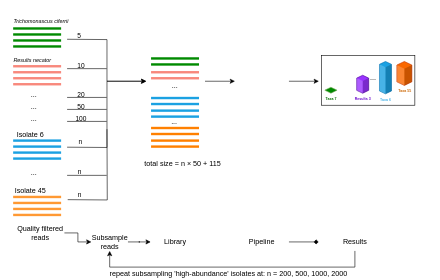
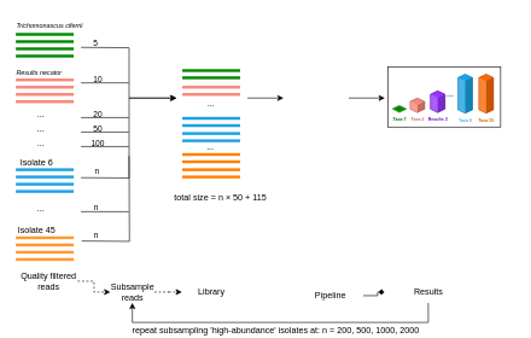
  <mxCell id="0" />
  <mxCell id="1" parent="0" />
  <mxCell id="2" style="edgeStyle=orthogonalEdgeStyle;rounded=0;orthogonalLoop=1;jettySize=auto;html=1;entryX=0;entryY=0.5;entryDx=0;entryDy=0;fontFamily=Helvetica;fontSize=12;fontColor=#ffffff;" parent="1" target="46" edge="1"><mxGeometry relative="1" as="geometry"><mxPoint x="111" y="65" as="sourcePoint" /></mxGeometry></mxCell>
  <mxCell id="3" value="5" style="edgeLabel;html=1;align=center;verticalAlign=middle;resizable=0;points=[];labelBackgroundColor=none;" parent="2" vertex="1" connectable="0"><mxGeometry x="-0.682" relative="1" as="geometry"><mxPoint x="-12" y="-6" as="offset" /></mxGeometry></mxCell>
  <mxCell id="4" value="" style="rounded=0;whiteSpace=wrap;html=1;fillColor=#008a00;strokeColor=none;fontColor=#ffffff;" parent="1" vertex="1"><mxGeometry x="21" y="45" width="80" height="4" as="geometry" /></mxCell>
  <mxCell id="5" value="" style="rounded=0;whiteSpace=wrap;html=1;fillColor=#008a00;strokeColor=none;fontColor=#ffffff;" parent="1" vertex="1"><mxGeometry x="21" y="55" width="80" height="4" as="geometry" /></mxCell>
  <mxCell id="6" value="" style="rounded=0;whiteSpace=wrap;html=1;fillColor=#008a00;strokeColor=none;fontColor=#ffffff;" parent="1" vertex="1"><mxGeometry x="21" y="65" width="80" height="4" as="geometry" /></mxCell>
  <mxCell id="7" value="" style="rounded=0;whiteSpace=wrap;html=1;fillColor=#008a00;strokeColor=none;fontColor=#ffffff;" parent="1" vertex="1"><mxGeometry x="21" y="75" width="80" height="4" as="geometry" /></mxCell>
  <mxCell id="8" value="Trichomonascus ciferrii" style="text;html=1;align=left;verticalAlign=middle;whiteSpace=wrap;rounded=0;fontFamily=Helvetica;fontSize=9;fontStyle=2" parent="1" vertex="1"><mxGeometry x="20" y="20" width="135" height="30" as="geometry" /></mxCell>
  <mxCell id="9" value="" style="rounded=0;whiteSpace=wrap;html=1;fillColor=#F8887C;strokeColor=none;" parent="1" vertex="1"><mxGeometry x="21" y="108" width="80" height="4" as="geometry" /></mxCell>
  <mxCell id="10" value="" style="rounded=0;whiteSpace=wrap;html=1;fillColor=#F8887C;strokeColor=none;" parent="1" vertex="1"><mxGeometry x="21" y="118" width="80" height="4" as="geometry" /></mxCell>
  <mxCell id="11" value="" style="rounded=0;whiteSpace=wrap;html=1;fillColor=#F8887C;strokeColor=none;" parent="1" vertex="1"><mxGeometry x="21" y="128" width="80" height="4" as="geometry" /></mxCell>
  <mxCell id="12" value="" style="rounded=0;whiteSpace=wrap;html=1;fillColor=#F8887C;strokeColor=none;" parent="1" vertex="1"><mxGeometry x="21" y="138" width="80" height="4" as="geometry" /></mxCell>
  <mxCell id="13" value="&lt;em style=&quot;font-size: 9px;&quot;&gt;Results necator&lt;/em&gt;" style="text;html=1;align=left;verticalAlign=middle;whiteSpace=wrap;rounded=0;fontFamily=Helvetica;fontSize=9;" parent="1" vertex="1"><mxGeometry x="20" y="85" width="126" height="30" as="geometry" /></mxCell>
  <mxCell id="14" value="..." style="text;html=1;align=center;verticalAlign=middle;whiteSpace=wrap;rounded=0;fontFamily=Helvetica;fontSize=12;" parent="1" vertex="1"><mxGeometry x="26" y="143" width="60" height="30" as="geometry" /></mxCell>
  <mxCell id="15" value="" style="rounded=0;whiteSpace=wrap;html=1;fillColor=#1ba1e2;strokeColor=none;fontColor=#ffffff;" parent="1" vertex="1"><mxGeometry x="21" y="232" width="80" height="4" as="geometry" /></mxCell>
  <mxCell id="16" value="" style="rounded=0;whiteSpace=wrap;html=1;fillColor=#1ba1e2;strokeColor=none;fontColor=#ffffff;" parent="1" vertex="1"><mxGeometry x="21" y="242" width="80" height="4" as="geometry" /></mxCell>
  <mxCell id="17" style="edgeStyle=orthogonalEdgeStyle;rounded=0;orthogonalLoop=1;jettySize=auto;html=1;entryX=0;entryY=0.5;entryDx=0;entryDy=0;fontFamily=Helvetica;fontSize=12;fontColor=#ffffff;" parent="1" target="46" edge="1"><mxGeometry relative="1" as="geometry"><mxPoint x="111" y="245" as="sourcePoint" /></mxGeometry></mxCell>
  <mxCell id="18" value="n" style="edgeLabel;html=1;align=center;verticalAlign=middle;resizable=0;points=[];labelBackgroundColor=none;" parent="17" vertex="1" connectable="0"><mxGeometry x="-0.805" y="1" relative="1" as="geometry"><mxPoint x="-3" y="-8" as="offset" /></mxGeometry></mxCell>
  <mxCell id="19" value="" style="rounded=0;whiteSpace=wrap;html=1;fillColor=#1ba1e2;strokeColor=none;fontColor=#ffffff;" parent="1" vertex="1"><mxGeometry x="21" y="252" width="80" height="4" as="geometry" /></mxCell>
  <mxCell id="20" value="" style="rounded=0;whiteSpace=wrap;html=1;fillColor=#1ba1e2;strokeColor=none;fontColor=#ffffff;" parent="1" vertex="1"><mxGeometry x="21" y="262" width="80" height="4" as="geometry" /></mxCell>
  <mxCell id="21" value="Isolate 6" style="text;html=1;align=center;verticalAlign=middle;whiteSpace=wrap;rounded=0;fontFamily=Helvetica;fontSize=12;" parent="1" vertex="1"><mxGeometry x="20" y="209" width="60" height="30" as="geometry" /></mxCell>
- <mxCell id="22" style="edgeStyle=orthogonalEdgeStyle;rounded=0;orthogonalLoop=1;jettySize=auto;html=1;exitX=1;exitY=0.5;exitDx=0;exitDy=0;fontFamily=Helvetica;fontSize=12;fontColor=#ffffff;" parent="1" source="23" target="51" edge="1"><mxGeometry relative="1" as="geometry" /></mxCell>
+ <mxCell id="22" style="edgeStyle=orthogonalEdgeStyle;rounded=0;orthogonalLoop=1;jettySize=auto;html=1;exitX=1;exitY=0.5;exitDx=0;exitDy=0;fontFamily=Helvetica;fontSize=12;fontColor=#ffffff;dashed=1;" parent="1" source="23" target="51" edge="1"><mxGeometry relative="1" as="geometry" /></mxCell>
  <mxCell id="23" value="Quality filtered reads" style="text;html=1;align=center;verticalAlign=middle;whiteSpace=wrap;rounded=0;fontFamily=Helvetica;fontSize=12;" parent="1" vertex="1"><mxGeometry x="25.5" y="373" width="81" height="30" as="geometry" /></mxCell>
  <mxCell id="24" value="" style="rounded=0;whiteSpace=wrap;html=1;fillColor=#1ba1e2;strokeColor=none;fontColor=#ffffff;" parent="1" vertex="1"><mxGeometry x="251" y="161" width="80" height="4" as="geometry" /></mxCell>
  <mxCell id="25" value="" style="rounded=0;whiteSpace=wrap;html=1;fillColor=#1ba1e2;strokeColor=none;fontColor=#ffffff;" parent="1" vertex="1"><mxGeometry x="251" y="171" width="80" height="4" as="geometry" /></mxCell>
  <mxCell id="26" value="" style="rounded=0;whiteSpace=wrap;html=1;fillColor=#F8887C;strokeColor=none;" parent="1" vertex="1"><mxGeometry x="251" y="118" width="80" height="4" as="geometry" /></mxCell>
  <mxCell id="27" value="" style="rounded=0;whiteSpace=wrap;html=1;fillColor=#F8887C;strokeColor=none;" parent="1" vertex="1"><mxGeometry x="251" y="128" width="80" height="4" as="geometry" /></mxCell>
  <mxCell id="28" value="" style="rounded=0;whiteSpace=wrap;html=1;fillColor=#008a00;strokeColor=none;fontColor=#ffffff;" parent="1" vertex="1"><mxGeometry x="251" y="95" width="80" height="4" as="geometry" /></mxCell>
  <mxCell id="29" value="" style="rounded=0;whiteSpace=wrap;html=1;fillColor=#008a00;strokeColor=none;fontColor=#ffffff;" parent="1" vertex="1"><mxGeometry x="251" y="105" width="80" height="4" as="geometry" /></mxCell>
  <mxCell id="30" value="..." style="text;html=1;align=center;verticalAlign=middle;whiteSpace=wrap;rounded=0;fontFamily=Helvetica;fontSize=12;" parent="1" vertex="1"><mxGeometry x="261" y="128" width="60" height="30" as="geometry" /></mxCell>
  <mxCell id="31" value="Library" style="text;html=1;align=center;verticalAlign=middle;whiteSpace=wrap;rounded=0;fontFamily=Helvetica;fontSize=12;" parent="1" vertex="1"><mxGeometry x="250.5" y="388" width="81" height="30" as="geometry" /></mxCell>
  <mxCell id="32" style="edgeStyle=orthogonalEdgeStyle;rounded=0;orthogonalLoop=1;jettySize=auto;html=1;fontFamily=Helvetica;fontSize=12;fontColor=#ffffff;" parent="1" edge="1"><mxGeometry relative="1" as="geometry"><mxPoint x="531" y="135" as="targetPoint" /><mxPoint x="481" y="135" as="sourcePoint" /></mxGeometry></mxCell>
  <mxCell id="33" value="" style="shape=image;html=1;verticalAlign=top;verticalLabelPosition=bottom;labelBackgroundColor=#ffffff;imageAspect=0;aspect=fixed;image=https://cdn0.iconfinder.com/data/icons/construction-2-21/512/construction-industry-building-41-128.png;rounded=0;strokeColor=#005700;align=center;fontFamily=Helvetica;fontSize=12;fontColor=#ffffff;fillColor=#008a00;rotation=-90;" parent="1" vertex="1"><mxGeometry x="396" y="94" width="88" height="88" as="geometry" /></mxCell>
  <mxCell id="34" style="edgeStyle=orthogonalEdgeStyle;rounded=0;orthogonalLoop=1;jettySize=auto;html=1;exitX=1;exitY=0.5;exitDx=0;exitDy=0;fontFamily=Helvetica;fontSize=12;fontColor=#ffffff;endArrow=diamond;" parent="1" source="35" target="45" edge="1"><mxGeometry relative="1" as="geometry" /></mxCell>
- <mxCell id="35" value="Pipeline" style="text;html=1;align=center;verticalAlign=middle;whiteSpace=wrap;rounded=0;fontFamily=Helvetica;fontSize=12;" parent="1" vertex="1"><mxGeometry x="391" y="388" width="90" height="30" as="geometry" /></mxCell>
+ <mxCell id="35" value="Pipeline" style="text;html=1;align=center;verticalAlign=middle;whiteSpace=wrap;rounded=0;fontFamily=Helvetica;fontSize=12;" parent="1" vertex="1"><mxGeometry x="411" y="393" width="90" height="30" as="geometry" /></mxCell>
  <mxCell id="36" value="" style="group;fontSize=5;strokeColor=none;fontColor=#49b3e7;" parent="1" vertex="1" connectable="0"><mxGeometry x="541" y="95" width="170" height="80" as="geometry" /></mxCell>
  <mxCell id="37" value="" style="rounded=0;whiteSpace=wrap;html=1;strokeColor=#000000;align=center;verticalAlign=middle;fontFamily=Helvetica;fontSize=12;fontColor=#ffffff;fillColor=#FFFFFF;" parent="36" vertex="1"><mxGeometry x="-6" y="-3" width="156" height="83" as="geometry" /></mxCell>
  <mxCell id="38" value="Taxa 7" style="verticalLabelPosition=bottom;verticalAlign=top;html=1;shape=mxgraph.infographic.shadedCube;isoAngle=15;fillColor=#008900;strokeColor=#82b366;fontStyle=1;fontSize=6;shadow=0;rounded=0;align=center;fontFamily=Helvetica;fontColor=#006d00;" parent="36" vertex="1"><mxGeometry y="50" width="20" height="10" as="geometry" /></mxCell>
+ <mxCell id="39" value="&lt;font color=&quot;#c56c62&quot;&gt;Taxa 2&lt;/font&gt;" style="verticalLabelPosition=bottom;verticalAlign=top;html=1;shape=mxgraph.infographic.shadedCube;isoAngle=15;fillColor=#f7877b;strokeColor=#b85450;fontStyle=1;fontSize=6;shadow=0;rounded=0;align=center;fontFamily=Helvetica;" parent="36" vertex="1"><mxGeometry x="25" y="40" width="20" height="20" as="geometry" /></mxCell>
  <mxCell id="40" value="&lt;font color=&quot;#6600cc&quot;&gt;Results 3&lt;/font&gt;" style="verticalLabelPosition=bottom;verticalAlign=top;html=1;shape=mxgraph.infographic.shadedCube;isoAngle=15;fillColor=#9933FF;strokeColor=#4C0099;fontStyle=1;fontColor=#000000;fontSize=6;shadow=0;rounded=0;align=center;fontFamily=Helvetica;" parent="36" vertex="1"><mxGeometry x="53" y="30" width="20" height="30" as="geometry" /></mxCell>
  <mxCell id="41" value="..." style="text;html=1;align=center;verticalAlign=middle;whiteSpace=wrap;rounded=0;fontFamily=Helvetica;fontSize=12;" parent="36" vertex="1"><mxGeometry x="66" y="18.75" width="29" height="30" as="geometry" /></mxCell>
- <mxCell id="42" value="&lt;font color=&quot;#cc6600&quot;&gt;Taxa 55&lt;/font&gt;" style="verticalLabelPosition=bottom;verticalAlign=top;html=1;shape=mxgraph.infographic.shadedCube;isoAngle=15;fillColor=#fa6800;strokeColor=#C73500;fontStyle=1;fontColor=#000000;fontSize=6;shadow=0;rounded=0;align=center;fontFamily=Helvetica;" vertex="1" parent="36"><mxGeometry x="120" y="7" width="25" height="40" as="geometry" /></mxCell>
+ <mxCell id="42" value="&lt;font color=&quot;#cc6600&quot;&gt;Taxa 55&lt;/font&gt;" style="verticalLabelPosition=bottom;verticalAlign=top;html=1;shape=mxgraph.infographic.shadedCube;isoAngle=15;fillColor=#fa6800;strokeColor=#C73500;fontStyle=1;fontColor=#000000;fontSize=6;shadow=0;rounded=0;align=center;fontFamily=Helvetica;" vertex="1" parent="36"><mxGeometry x="120" y="7" width="20" height="54" as="geometry" /></mxCell>
  <mxCell id="43" style="edgeStyle=orthogonalEdgeStyle;rounded=0;orthogonalLoop=1;jettySize=auto;html=1;entryX=0.5;entryY=1;entryDx=0;entryDy=0;fontFamily=Helvetica;fontSize=12;fontColor=#ffffff;" parent="1" source="45" target="51" edge="1"><mxGeometry relative="1" as="geometry"><Array as="points"><mxPoint x="591" y="445" /><mxPoint x="182" y="445" /></Array></mxGeometry></mxCell>
  <mxCell id="44" value="&lt;font color=&quot;#000000&quot;&gt;repeat subsampling 'high-abundance' isolates at: n = 200, 500, 1000, 2000&lt;/font&gt;" style="edgeLabel;html=1;align=center;verticalAlign=middle;resizable=0;points=[];rounded=0;strokeColor=#005700;fontFamily=Helvetica;fontSize=12;fontColor=#ffffff;fillColor=#008a00;" parent="43" vertex="1" connectable="0"><mxGeometry x="0.297" y="-1" relative="1" as="geometry"><mxPoint x="61" y="11" as="offset" /></mxGeometry></mxCell>
  <mxCell id="45" value="Results" style="text;html=1;align=center;verticalAlign=middle;whiteSpace=wrap;rounded=0;fontFamily=Helvetica;fontSize=12;" parent="1" vertex="1"><mxGeometry x="530.5" y="388" width="121" height="30" as="geometry" /></mxCell>
  <mxCell id="46" value="" style="whiteSpace=wrap;html=1;aspect=fixed;rounded=0;align=center;verticalAlign=middle;fontFamily=Helvetica;fontSize=12;fillColor=none;strokeColor=none;" parent="1" vertex="1"><mxGeometry x="243" y="114" width="42" height="42" as="geometry" /></mxCell>
  <mxCell id="47" value="" style="endArrow=none;html=1;rounded=0;fontFamily=Helvetica;fontSize=12;fontColor=#ffffff;" parent="1" edge="1"><mxGeometry width="50" height="50" relative="1" as="geometry"><mxPoint x="111" y="162" as="sourcePoint" /><mxPoint x="177" y="162" as="targetPoint" /></mxGeometry></mxCell>
  <mxCell id="48" value="&lt;div&gt;20&lt;/div&gt;&lt;div&gt;&lt;br&gt;&lt;/div&gt;" style="edgeLabel;html=1;align=center;verticalAlign=middle;resizable=0;points=[];labelBackgroundColor=none;" vertex="1" connectable="0" parent="47"><mxGeometry x="-0.249" y="-2" relative="1" as="geometry"><mxPoint x="-3" y="-1" as="offset" /></mxGeometry></mxCell>
  <mxCell id="49" style="edgeStyle=orthogonalEdgeStyle;rounded=0;orthogonalLoop=1;jettySize=auto;html=1;fontFamily=Helvetica;fontSize=12;fontColor=#ffffff;" parent="1" edge="1"><mxGeometry relative="1" as="geometry"><mxPoint x="341" y="135" as="sourcePoint" /><mxPoint x="391" y="135" as="targetPoint" /></mxGeometry></mxCell>
- <mxCell id="50" style="edgeStyle=orthogonalEdgeStyle;rounded=0;orthogonalLoop=1;jettySize=auto;html=1;exitX=1;exitY=0.5;exitDx=0;exitDy=0;fontFamily=Helvetica;fontSize=12;fontColor=#ffffff;" parent="1" source="51" target="31" edge="1"><mxGeometry relative="1" as="geometry" /></mxCell>
+ <mxCell id="50" style="edgeStyle=orthogonalEdgeStyle;rounded=0;orthogonalLoop=1;jettySize=auto;html=1;exitX=1;exitY=0.5;exitDx=0;exitDy=0;fontFamily=Helvetica;fontSize=12;fontColor=#ffffff;dashed=1;" parent="1" source="51" target="31" edge="1"><mxGeometry relative="1" as="geometry" /></mxCell>
  <mxCell id="51" value="Subsample&lt;br&gt;reads" style="text;html=1;align=center;verticalAlign=middle;whiteSpace=wrap;rounded=0;fontFamily=Helvetica;fontSize=12;" parent="1" vertex="1"><mxGeometry x="151.5" y="388" width="61" height="30" as="geometry" /></mxCell>
  <mxCell id="52" value="&lt;font color=&quot;#49b3e7&quot;&gt;Taxa 6&lt;/font&gt;" style="verticalLabelPosition=bottom;verticalAlign=top;html=1;shape=mxgraph.infographic.shadedCube;isoAngle=15;fillColor=#1ba1e2;strokeColor=#006EAF;fontStyle=1;fontColor=#ffffff;fontSize=6;shadow=0;rounded=0;align=center;fontFamily=Helvetica;" parent="1" vertex="1"><mxGeometry x="632" y="102" width="20" height="54" as="geometry" /></mxCell>
  <mxCell id="53" value="total size = n&amp;nbsp;&lt;span class=&quot;box&quot;&gt;×&lt;/span&gt; 50 + 115" style="text;html=1;align=center;verticalAlign=middle;whiteSpace=wrap;rounded=0;fontFamily=Helvetica;fontSize=12;" parent="1" vertex="1"><mxGeometry x="235.5" y="258" width="135.5" height="30" as="geometry" /></mxCell>
  <mxCell id="54" value="" style="endArrow=none;html=1;rounded=0;fontFamily=Helvetica;fontSize=12;fontColor=#ffffff;" edge="1" parent="1"><mxGeometry width="50" height="50" relative="1" as="geometry"><mxPoint x="111" y="182" as="sourcePoint" /><mxPoint x="177" y="182" as="targetPoint" /></mxGeometry></mxCell>
  <mxCell id="55" value="&lt;div&gt;50&lt;/div&gt;&lt;div&gt;&lt;br&gt;&lt;/div&gt;" style="edgeLabel;html=1;align=center;verticalAlign=middle;resizable=0;points=[];labelBackgroundColor=none;" vertex="1" connectable="0" parent="54"><mxGeometry x="-0.249" y="-2" relative="1" as="geometry"><mxPoint x="-3" y="-1" as="offset" /></mxGeometry></mxCell>
  <mxCell id="56" value="..." style="text;html=1;align=center;verticalAlign=middle;whiteSpace=wrap;rounded=0;fontFamily=Helvetica;fontSize=12;" vertex="1" parent="1"><mxGeometry x="26" y="163" width="60" height="30" as="geometry" /></mxCell>
  <mxCell id="57" value="" style="endArrow=none;html=1;rounded=0;fontFamily=Helvetica;fontSize=12;fontColor=#ffffff;" edge="1" parent="1"><mxGeometry width="50" height="50" relative="1" as="geometry"><mxPoint x="111" y="202" as="sourcePoint" /><mxPoint x="177" y="202" as="targetPoint" /></mxGeometry></mxCell>
  <mxCell id="58" value="100" style="edgeLabel;html=1;align=center;verticalAlign=middle;resizable=0;points=[];labelBackgroundColor=none;" vertex="1" connectable="0" parent="57"><mxGeometry x="-0.249" y="-2" relative="1" as="geometry"><mxPoint x="-3" y="-7" as="offset" /></mxGeometry></mxCell>
  <mxCell id="59" value="..." style="text;html=1;align=center;verticalAlign=middle;whiteSpace=wrap;rounded=0;fontFamily=Helvetica;fontSize=12;" vertex="1" parent="1"><mxGeometry x="26" y="183" width="60" height="30" as="geometry" /></mxCell>
  <mxCell id="60" value="" style="endArrow=none;html=1;rounded=0;fontFamily=Helvetica;fontSize=12;fontColor=#ffffff;" edge="1" parent="1"><mxGeometry width="50" height="50" relative="1" as="geometry"><mxPoint x="111" y="114" as="sourcePoint" /><mxPoint x="177" y="114" as="targetPoint" /></mxGeometry></mxCell>
  <mxCell id="61" value="&lt;div&gt;10&lt;/div&gt;&lt;div&gt;&lt;br&gt;&lt;/div&gt;" style="edgeLabel;html=1;align=center;verticalAlign=middle;resizable=0;points=[];labelBackgroundColor=none;" vertex="1" connectable="0" parent="60"><mxGeometry x="-0.249" y="-2" relative="1" as="geometry"><mxPoint x="-3" y="-1" as="offset" /></mxGeometry></mxCell>
  <mxCell id="62" value="" style="endArrow=none;html=1;rounded=0;fontFamily=Helvetica;fontSize=12;fontColor=#ffffff;" edge="1" parent="1"><mxGeometry width="50" height="50" relative="1" as="geometry"><mxPoint x="111" y="292" as="sourcePoint" /><mxPoint x="177" y="292" as="targetPoint" /></mxGeometry></mxCell>
  <mxCell id="63" value="n" style="edgeLabel;html=1;align=center;verticalAlign=middle;resizable=0;points=[];labelBackgroundColor=none;" vertex="1" connectable="0" parent="62"><mxGeometry x="-0.249" y="-2" relative="1" as="geometry"><mxPoint x="-5" y="-9" as="offset" /></mxGeometry></mxCell>
  <mxCell id="64" value="..." style="text;html=1;align=center;verticalAlign=middle;whiteSpace=wrap;rounded=0;fontFamily=Helvetica;fontSize=12;" vertex="1" parent="1"><mxGeometry x="26" y="273" width="60" height="30" as="geometry" /></mxCell>
  <mxCell id="65" value="" style="rounded=0;whiteSpace=wrap;html=1;fillColor=#FF9933;strokeColor=none;fontColor=#ffffff;" vertex="1" parent="1"><mxGeometry x="21" y="326" width="80" height="4" as="geometry" /></mxCell>
  <mxCell id="66" value="" style="rounded=0;whiteSpace=wrap;html=1;fillColor=#FF9933;strokeColor=none;fontColor=#ffffff;" vertex="1" parent="1"><mxGeometry x="21" y="336" width="80" height="4" as="geometry" /></mxCell>
  <mxCell id="67" value="" style="rounded=0;whiteSpace=wrap;html=1;fillColor=#FF9933;strokeColor=none;fontColor=#ffffff;" vertex="1" parent="1"><mxGeometry x="21" y="346" width="80" height="4" as="geometry" /></mxCell>
  <mxCell id="68" value="" style="rounded=0;whiteSpace=wrap;html=1;fillColor=#FF9933;strokeColor=none;fontColor=#ffffff;" vertex="1" parent="1"><mxGeometry x="21" y="356" width="80" height="4" as="geometry" /></mxCell>
  <mxCell id="69" value="Isolate 45" style="text;html=1;align=center;verticalAlign=middle;whiteSpace=wrap;rounded=0;fontFamily=Helvetica;fontSize=12;" vertex="1" parent="1"><mxGeometry x="20" y="303" width="60" height="30" as="geometry" /></mxCell>
  <mxCell id="70" style="edgeStyle=orthogonalEdgeStyle;rounded=0;orthogonalLoop=1;jettySize=auto;html=1;fontFamily=Helvetica;fontSize=12;fontColor=#ffffff;endArrow=none;endFill=0;" edge="1" parent="1"><mxGeometry relative="1" as="geometry"><mxPoint x="112" y="332.48" as="sourcePoint" /><mxPoint x="177.5" y="215" as="targetPoint" /></mxGeometry></mxCell>
  <mxCell id="71" value="n" style="edgeLabel;html=1;align=center;verticalAlign=middle;resizable=0;points=[];labelBackgroundColor=none;" vertex="1" connectable="0" parent="70"><mxGeometry x="-0.805" y="1" relative="1" as="geometry"><mxPoint x="1" y="-8" as="offset" /></mxGeometry></mxCell>
  <mxCell id="72" value="" style="rounded=0;whiteSpace=wrap;html=1;fillColor=#1ba1e2;strokeColor=none;fontColor=#ffffff;" vertex="1" parent="1"><mxGeometry x="251" y="182" width="80" height="4" as="geometry" /></mxCell>
  <mxCell id="73" value="" style="rounded=0;whiteSpace=wrap;html=1;fillColor=#1ba1e2;strokeColor=none;fontColor=#ffffff;" vertex="1" parent="1"><mxGeometry x="251" y="192" width="80" height="4" as="geometry" /></mxCell>
  <mxCell id="74" value="" style="rounded=0;whiteSpace=wrap;html=1;fillColor=#FF8000;strokeColor=none;fontColor=#ffffff;" vertex="1" parent="1"><mxGeometry x="251" y="211" width="80" height="4" as="geometry" /></mxCell>
  <mxCell id="75" value="" style="rounded=0;whiteSpace=wrap;html=1;fillColor=#FF8000;strokeColor=none;fontColor=#ffffff;" vertex="1" parent="1"><mxGeometry x="251" y="221" width="80" height="4" as="geometry" /></mxCell>
  <mxCell id="76" value="" style="rounded=0;whiteSpace=wrap;html=1;fillColor=#FF8000;strokeColor=none;fontColor=#ffffff;" vertex="1" parent="1"><mxGeometry x="251" y="232" width="80" height="4" as="geometry" /></mxCell>
  <mxCell id="77" value="" style="rounded=0;whiteSpace=wrap;html=1;fillColor=#FF8000;strokeColor=none;fontColor=#ffffff;" vertex="1" parent="1"><mxGeometry x="251" y="242" width="80" height="4" as="geometry" /></mxCell>
  <mxCell id="78" value="..." style="text;html=1;align=center;verticalAlign=middle;whiteSpace=wrap;rounded=0;fontFamily=Helvetica;fontSize=12;" vertex="1" parent="1"><mxGeometry x="260" y="187" width="60" height="30" as="geometry" /></mxCell>
